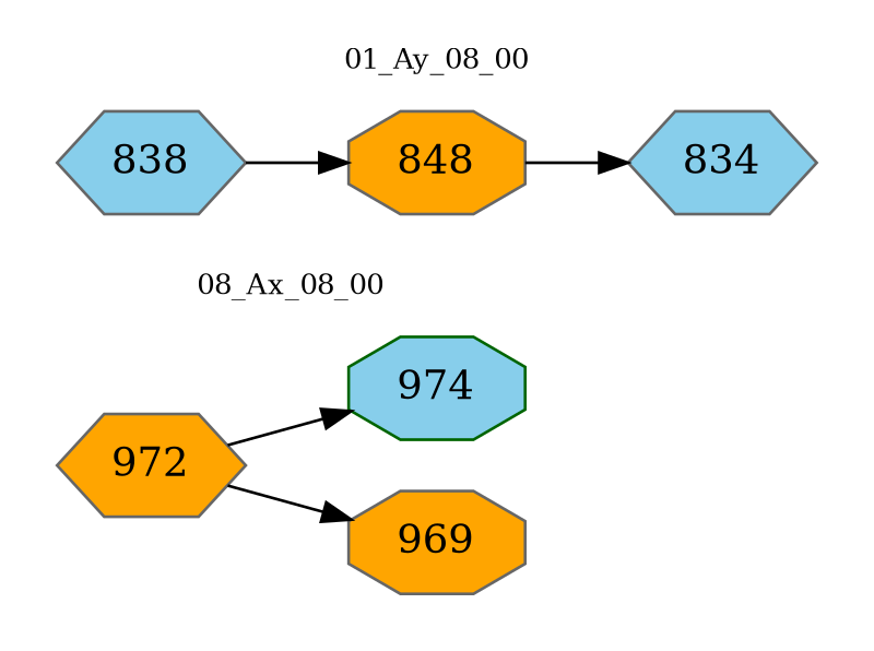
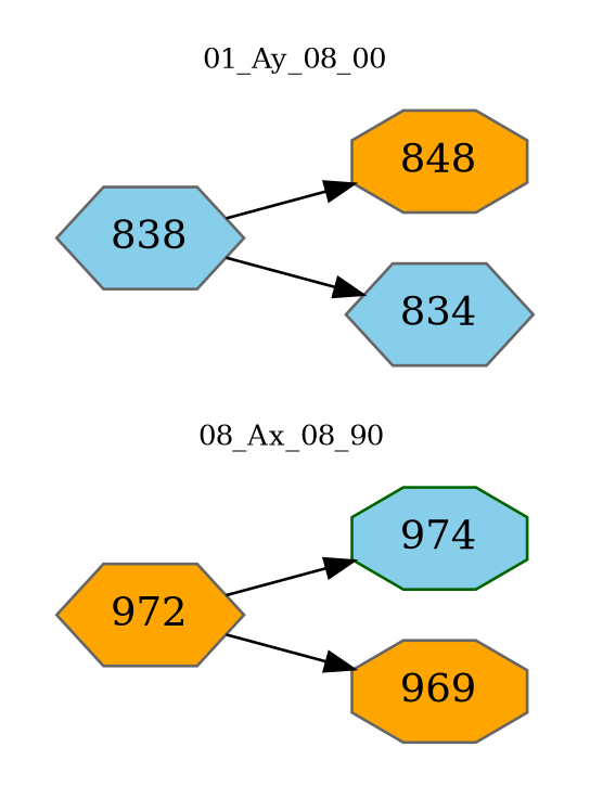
  digraph {
    rankdir=LR
    node [color=gray40 fillcolor=orange shape=hexagon style=filled]
    edge [color=black]
    n1 [label=972]
    n2 [label=969 shape=octagon]
    n3 [color=darkgreen fillcolor=skyblue label=974 shape=octagon]
    n4 [fillcolor=skyblue label=838]
    n5 [fillcolor=skyblue label=834]
    n6 [label=848 shape=octagon]
    subgraph cluster_1 {
      color=white
      fontsize=10
-     label="08_Ax_08_00"
+     label="08_Ax_08_90"
      n1
      n2
      n3
    }
    subgraph cluster_2 {
      color=white
      fontsize=10
      label="01_Ay_08_00"
      n4
      n5
      n6
    }
    n1 -> n2
    n1 -> n3
-   n6 -> n5
+   n4 -> n5
    n4 -> n6
  }
